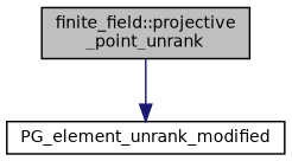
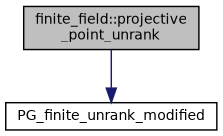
  digraph {
    rankdir=TB
    node [color=black fontname=Helvetica fontsize=10 shape=record style=filled]
    n1 [fillcolor=grey75 fontcolor=black height=0.2 label="finite_field::projective\l_point_unrank" width=0.4]
-   n2 [fillcolor=white height=0.2 label=PG_element_unrank_modified width=0.4]
+   n2 [fillcolor=white height=0.2 label=PG_finite_unrank_modified width=0.4]
    n1 -> n2 [color=midnightblue fontname=Helvetica fontsize=10 labelfontname=Helvetica labelfontsize=10 style=solid]
  }
